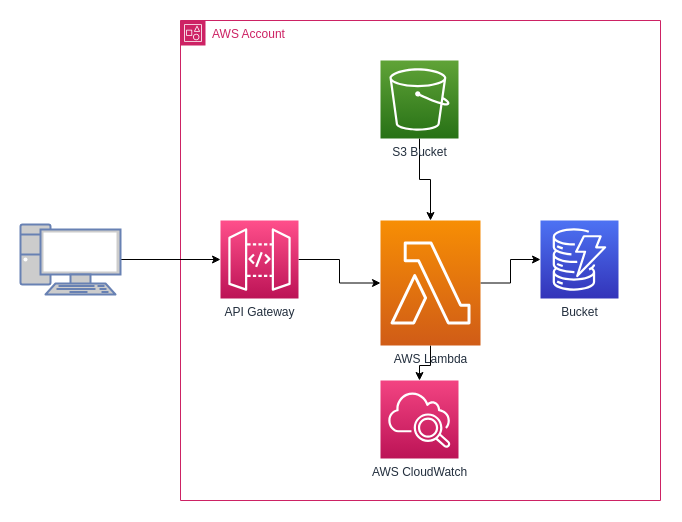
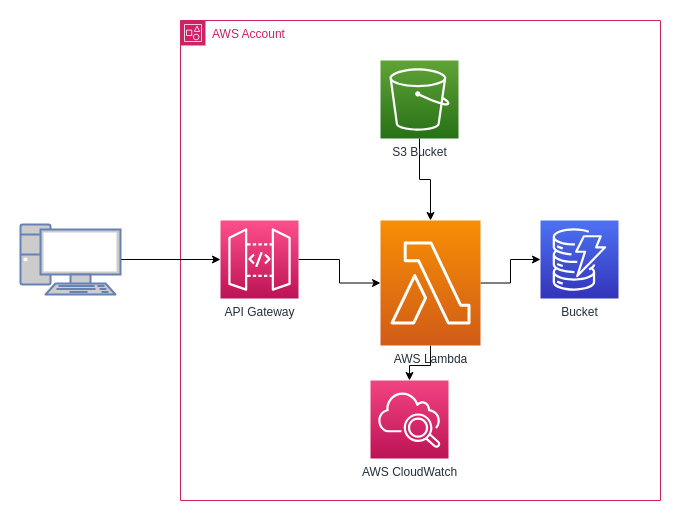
  <mxCell id="0" />
  <mxCell id="1" parent="0" />
  <mxCell id="2" value="AWS Account" style="points=[[0,0],[0.25,0],[0.5,0],[0.75,0],[1,0],[1,0.25],[1,0.5],[1,0.75],[1,1],[0.75,1],[0.5,1],[0.25,1],[0,1],[0,0.75],[0,0.5],[0,0.25]];outlineConnect=0;gradientColor=none;html=1;whiteSpace=wrap;fontSize=12;fontStyle=0;container=1;pointerEvents=0;collapsible=0;recursiveResize=0;shape=mxgraph.aws4.group;grIcon=mxgraph.aws4.group_account;strokeColor=#CD2264;fillColor=none;verticalAlign=top;align=left;spacingLeft=30;fontColor=#CD2264;dashed=0;" parent="1" vertex="1"><mxGeometry x="180" y="20" width="480" height="480" as="geometry" /></mxCell>
  <mxCell id="3" style="edgeStyle=orthogonalEdgeStyle;rounded=0;orthogonalLoop=1;jettySize=auto;html=1;" parent="2" source="4" target="7" edge="1"><mxGeometry relative="1" as="geometry" /></mxCell>
  <mxCell id="4" value="API Gateway" style="sketch=0;points=[[0,0,0],[0.25,0,0],[0.5,0,0],[0.75,0,0],[1,0,0],[0,1,0],[0.25,1,0],[0.5,1,0],[0.75,1,0],[1,1,0],[0,0.25,0],[0,0.5,0],[0,0.75,0],[1,0.25,0],[1,0.5,0],[1,0.75,0]];outlineConnect=0;fontColor=#232F3E;gradientColor=#FF4F8B;gradientDirection=north;fillColor=#BC1356;strokeColor=#ffffff;dashed=0;verticalLabelPosition=bottom;verticalAlign=top;align=center;html=1;fontSize=12;fontStyle=0;aspect=fixed;shape=mxgraph.aws4.resourceIcon;resIcon=mxgraph.aws4.api_gateway;" parent="2" vertex="1"><mxGeometry x="40" y="200" width="78" height="78" as="geometry" /></mxCell>
  <mxCell id="5" style="edgeStyle=orthogonalEdgeStyle;rounded=0;orthogonalLoop=1;jettySize=auto;html=1;" parent="2" source="7" target="8" edge="1"><mxGeometry relative="1" as="geometry" /></mxCell>
  <mxCell id="6" style="edgeStyle=orthogonalEdgeStyle;rounded=0;orthogonalLoop=1;jettySize=auto;html=1;" parent="2" source="7" target="9" edge="1"><mxGeometry relative="1" as="geometry" /></mxCell>
  <mxCell id="7" value="AWS Lambda" style="sketch=0;points=[[0,0,0],[0.25,0,0],[0.5,0,0],[0.75,0,0],[1,0,0],[0,1,0],[0.25,1,0],[0.5,1,0],[0.75,1,0],[1,1,0],[0,0.25,0],[0,0.5,0],[0,0.75,0],[1,0.25,0],[1,0.5,0],[1,0.75,0]];outlineConnect=0;fontColor=#232F3E;gradientColor=#F78E04;gradientDirection=north;fillColor=#D05C17;strokeColor=#ffffff;dashed=0;verticalLabelPosition=bottom;verticalAlign=top;align=center;html=1;fontSize=12;fontStyle=0;aspect=fixed;shape=mxgraph.aws4.resourceIcon;resIcon=mxgraph.aws4.lambda;" parent="2" vertex="1"><mxGeometry x="200" y="200" width="100" height="125" as="geometry" /></mxCell>
  <mxCell id="8" value="Bucket" style="sketch=0;points=[[0,0,0],[0.25,0,0],[0.5,0,0],[0.75,0,0],[1,0,0],[0,1,0],[0.25,1,0],[0.5,1,0],[0.75,1,0],[1,1,0],[0,0.25,0],[0,0.5,0],[0,0.75,0],[1,0.25,0],[1,0.5,0],[1,0.75,0]];outlineConnect=0;fontColor=#232F3E;gradientColor=#4D72F3;gradientDirection=north;fillColor=#3334B9;strokeColor=#ffffff;dashed=0;verticalLabelPosition=bottom;verticalAlign=top;align=center;html=1;fontSize=12;fontStyle=0;aspect=fixed;shape=mxgraph.aws4.resourceIcon;resIcon=mxgraph.aws4.dynamodb;" parent="2" vertex="1"><mxGeometry x="360" y="200" width="78" height="78" as="geometry" /></mxCell>
- <mxCell id="9" value="AWS CloudWatch" style="sketch=0;points=[[0,0,0],[0.25,0,0],[0.5,0,0],[0.75,0,0],[1,0,0],[0,1,0],[0.25,1,0],[0.5,1,0],[0.75,1,0],[1,1,0],[0,0.25,0],[0,0.5,0],[0,0.75,0],[1,0.25,0],[1,0.5,0],[1,0.75,0]];points=[[0,0,0],[0.25,0,0],[0.5,0,0],[0.75,0,0],[1,0,0],[0,1,0],[0.25,1,0],[0.5,1,0],[0.75,1,0],[1,1,0],[0,0.25,0],[0,0.5,0],[0,0.75,0],[1,0.25,0],[1,0.5,0],[1,0.75,0]];outlineConnect=0;fontColor=#232F3E;gradientColor=#F34482;gradientDirection=north;fillColor=#BC1356;strokeColor=#ffffff;dashed=0;verticalLabelPosition=bottom;verticalAlign=top;align=center;html=1;fontSize=12;fontStyle=0;aspect=fixed;shape=mxgraph.aws4.resourceIcon;resIcon=mxgraph.aws4.cloudwatch_2;" parent="2" vertex="1"><mxGeometry x="200" y="360" width="78" height="78" as="geometry" /></mxCell>
+ <mxCell id="9" value="AWS CloudWatch" style="sketch=0;points=[[0,0,0],[0.25,0,0],[0.5,0,0],[0.75,0,0],[1,0,0],[0,1,0],[0.25,1,0],[0.5,1,0],[0.75,1,0],[1,1,0],[0,0.25,0],[0,0.5,0],[0,0.75,0],[1,0.25,0],[1,0.5,0],[1,0.75,0]];points=[[0,0,0],[0.25,0,0],[0.5,0,0],[0.75,0,0],[1,0,0],[0,1,0],[0.25,1,0],[0.5,1,0],[0.75,1,0],[1,1,0],[0,0.25,0],[0,0.5,0],[0,0.75,0],[1,0.25,0],[1,0.5,0],[1,0.75,0]];outlineConnect=0;fontColor=#232F3E;gradientColor=#F34482;gradientDirection=north;fillColor=#BC1356;strokeColor=#ffffff;dashed=0;verticalLabelPosition=bottom;verticalAlign=top;align=center;html=1;fontSize=12;fontStyle=0;aspect=fixed;shape=mxgraph.aws4.resourceIcon;resIcon=mxgraph.aws4.cloudwatch_2;" parent="2" vertex="1"><mxGeometry x="190" y="360" width="78" height="78" as="geometry" /></mxCell>
  <mxCell id="10" value="" style="edgeStyle=orthogonalEdgeStyle;rounded=0;orthogonalLoop=1;jettySize=auto;html=1;" edge="1" parent="2" source="11" target="7"><mxGeometry relative="1" as="geometry" /></mxCell>
  <mxCell id="11" value="S3 Bucket" style="sketch=0;points=[[0,0,0],[0.25,0,0],[0.5,0,0],[0.75,0,0],[1,0,0],[0,1,0],[0.25,1,0],[0.5,1,0],[0.75,1,0],[1,1,0],[0,0.25,0],[0,0.5,0],[0,0.75,0],[1,0.25,0],[1,0.5,0],[1,0.75,0]];outlineConnect=0;fontColor=#232F3E;gradientColor=#60A337;gradientDirection=north;fillColor=#277116;strokeColor=#ffffff;dashed=0;verticalLabelPosition=bottom;verticalAlign=top;align=center;html=1;fontSize=12;fontStyle=0;aspect=fixed;shape=mxgraph.aws4.resourceIcon;resIcon=mxgraph.aws4.s3;" vertex="1" parent="2"><mxGeometry x="200" y="40" width="78" height="78" as="geometry" /></mxCell>
  <mxCell id="12" style="edgeStyle=orthogonalEdgeStyle;rounded=0;orthogonalLoop=1;jettySize=auto;html=1;" parent="1" source="13" target="4" edge="1"><mxGeometry relative="1" as="geometry" /></mxCell>
  <mxCell id="13" value="" style="fontColor=#0066CC;verticalAlign=top;verticalLabelPosition=bottom;labelPosition=center;align=center;html=1;outlineConnect=0;fillColor=#CCCCCC;strokeColor=#6881B3;gradientColor=none;gradientDirection=north;strokeWidth=2;shape=mxgraph.networks.pc;" parent="1" vertex="1"><mxGeometry x="20" y="224" width="100" height="70" as="geometry" /></mxCell>
